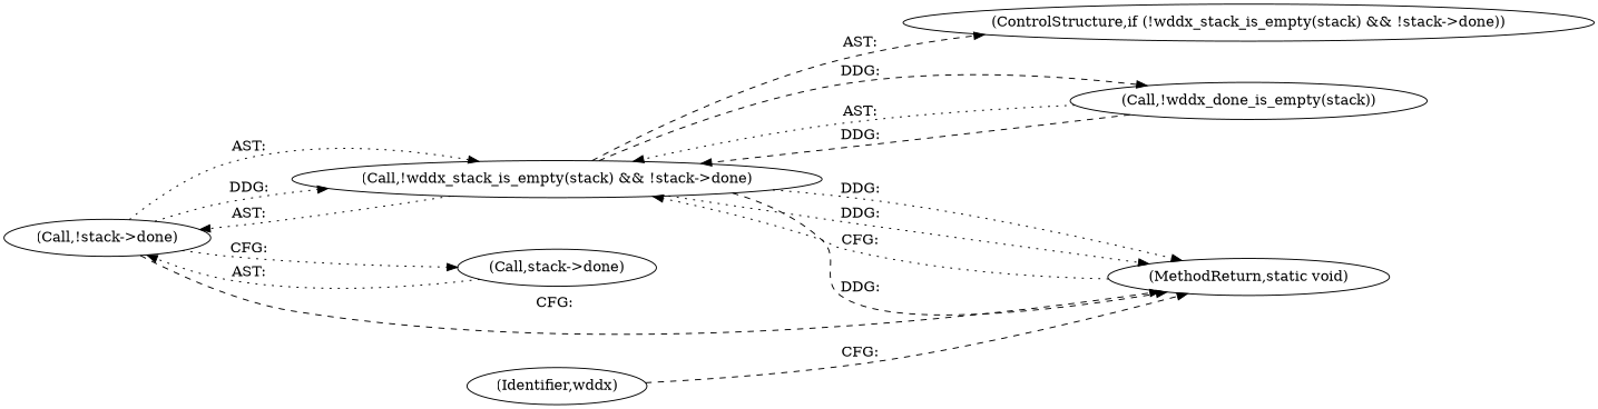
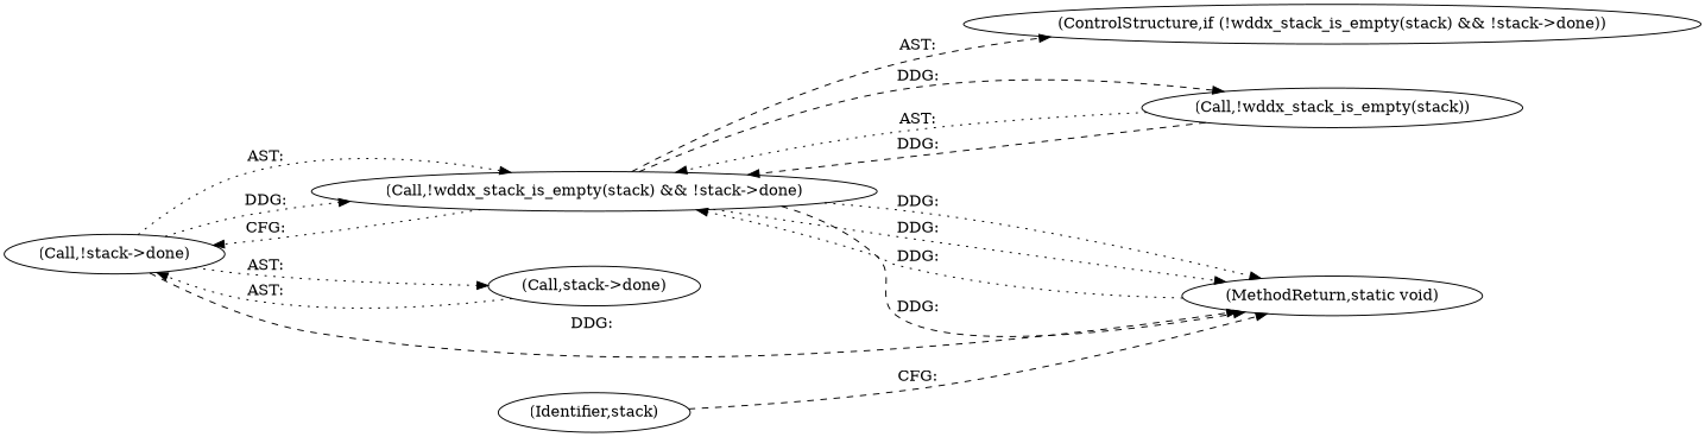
  digraph {
    rankdir=LR
    edge [style=dotted]
    n1 [label="(Call,!stack->done)"]
    n2 [label="(Call,!wddx_stack_is_empty(stack) && !stack->done)"]
    n3 [label="(Call,stack->done)"]
    n4 [label="(MethodReturn,static void)"]
-   n5 [label="(Call,!wddx_done_is_empty(stack))"]
+   n5 [label="(Call,!wddx_stack_is_empty(stack))"]
    n6 [label="(ControlStructure,if (!wddx_stack_is_empty(stack) && !stack->done))"]
-   n7 [label="(Identifier,wddx)"]
+   n7 [label="(Identifier,stack)"]
    n1 -> n2 [label="AST: "]
    n1 -> n2 [label="DDG: "]
-   n1 -> n3 [label="CFG: "]
-   n1 -> n4 [label="CFG: " style=dashed]
-   n2 -> n1 [label="AST: "]
+   n1 -> n3 [label="AST: "]
+   n1 -> n4 [label="DDG: " style=dashed]
+   n2 -> n1 [label="CFG: "]
    n2 -> n4 [label="DDG: " style=dashed]
    n2 -> n4 [label="DDG: "]
    n2 -> n4 [label="DDG: "]
    n2 -> n5 [label="DDG: " style=dashed]
    n2 -> n6 [label="AST: " style=dashed]
    n3 -> n1 [label="AST: "]
-   n4 -> n2 [label="CFG: "]
+   n4 -> n2 [label="DDG: "]
    n5 -> n2 [label="AST: "]
    n5 -> n2 [label="DDG: " style=dashed]
    n7 -> n4 [label="CFG: " style=dashed]
  }
